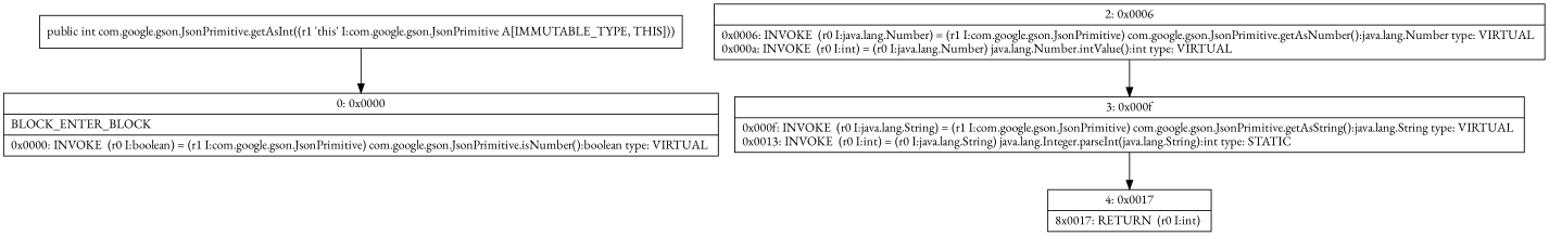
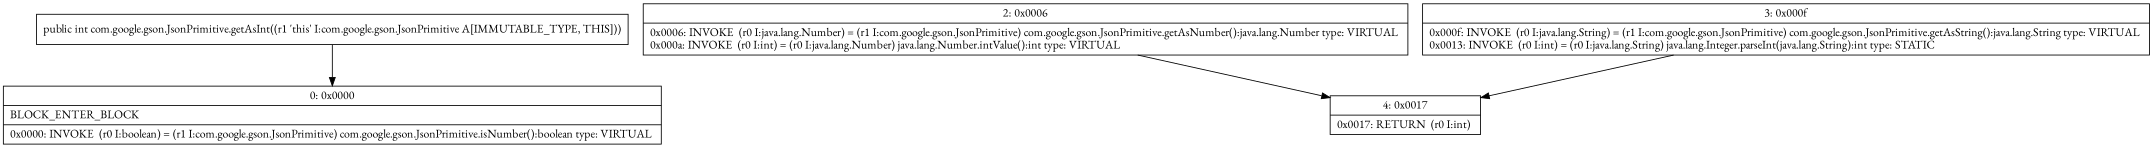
  digraph {
    fontname="EB Garamond"
    node [fontname="EB Garamond" shape=record]
    edge [fontname="EB Garamond"]
    n1 [label="{0\:\ 0x0000|BLOCK_ENTER_BLOCK\l|0x0000: INVOKE  (r0 I:boolean) = (r1 I:com.google.gson.JsonPrimitive) com.google.gson.JsonPrimitive.isNumber():boolean type: VIRTUAL \l}"]
    n2 [label="{2\:\ 0x0006|0x0006: INVOKE  (r0 I:java.lang.Number) = (r1 I:com.google.gson.JsonPrimitive) com.google.gson.JsonPrimitive.getAsNumber():java.lang.Number type: VIRTUAL \l0x000a: INVOKE  (r0 I:int) = (r0 I:java.lang.Number) java.lang.Number.intValue():int type: VIRTUAL \l}"]
-   n3 [label="{4\:\ 0x0017|8x0017: RETURN  (r0 I:int) \l}"]
+   n3 [label="{4\:\ 0x0017|0x0017: RETURN  (r0 I:int) \l}"]
    n4 [label="{3\:\ 0x000f|0x000f: INVOKE  (r0 I:java.lang.String) = (r1 I:com.google.gson.JsonPrimitive) com.google.gson.JsonPrimitive.getAsString():java.lang.String type: VIRTUAL \l0x0013: INVOKE  (r0 I:int) = (r0 I:java.lang.String) java.lang.Integer.parseInt(java.lang.String):int type: STATIC \l}"]
    n5 [label="{public int com.google.gson.JsonPrimitive.getAsInt((r1 'this' I:com.google.gson.JsonPrimitive A[IMMUTABLE_TYPE, THIS])) }"]
-   n2 -> n4
+   n2 -> n3
    n4 -> n3
    n5 -> n1
  }
